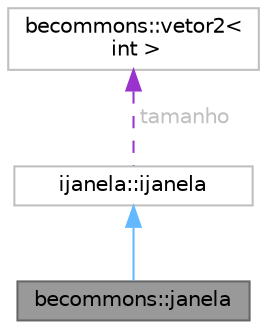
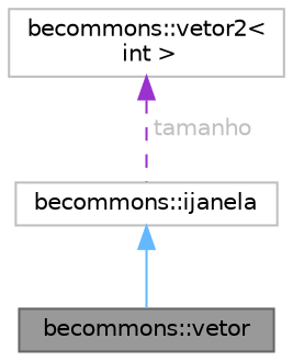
  digraph {
    node [color=grey75 fillcolor=white fontname=Helvetica fontsize=10 shape=box style=filled]
    edge [dir=back fontname=Helvetica fontsize=10 labelfontname=Helvetica labelfontsize=10]
-   n1 [color=gray40 fillcolor=grey60 fontcolor=black height=0.2 label="becommons::janela" width=0.4]
-   n2 [height=0.2 label="ijanela::ijanela" width=0.4]
+   n1 [color=gray40 fillcolor=grey60 fontcolor=black height=0.2 label="becommons::vetor" width=0.4]
+   n2 [height=0.2 label="becommons::ijanela" width=0.4]
    n3 [height=0.2 label="becommons::vetor2\<\l int \>" width=0.4]
    n2 -> n1 [color=steelblue1 style=solid]
    n3 -> n2 [color=darkorchid3 fontcolor=grey label=" tamanho" style=dashed]
  }
